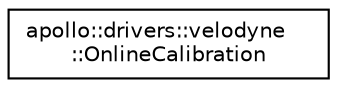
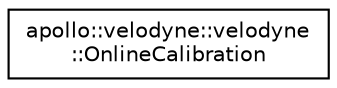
  digraph {
    rankdir=LR
    fontname="DejaVu Sans"
-   n1 [color=black fillcolor=white fontname="DejaVu Sans" fontsize=10 height=0.2 label="apollo::drivers::velodyne\l::OnlineCalibration" shape=record style=filled width=0.4]
+   n1 [color=black fillcolor=white fontname="DejaVu Sans" fontsize=10 height=0.2 label="apollo::velodyne::velodyne\l::OnlineCalibration" shape=record style=filled width=0.4]
  }
